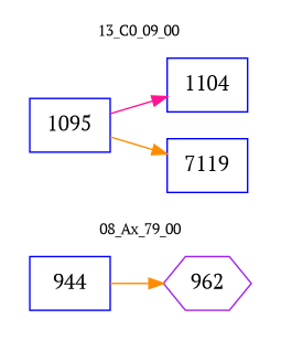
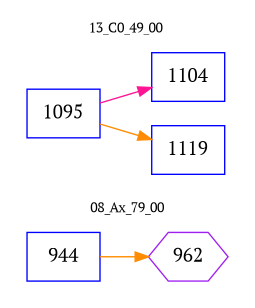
  digraph {
    fontname="PT Serif"
    rankdir=LR
    node [color=blue fontname="PT Serif" shape=box]
    edge [color=darkorange fontname="PT Serif"]
    n1 [label=944]
    n2 [color=purple label=962 shape=hexagon]
    n3 [label=1095]
-   n4 [label=7119]
+   n4 [label=1119]
    n5 [label=1104]
    subgraph cluster_1 {
      color=white
      fontsize=10
      label="08_Ax_79_00"
      n1
      n2
    }
    subgraph cluster_2 {
      color=white
      fontsize=10
-     label="13_C0_09_00"
+     label="13_C0_49_00"
      n3
      n4
      n5
    }
    n1 -> n2
    n3 -> n4
    n3 -> n5 [color=deeppink]
  }
